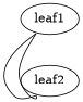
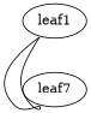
  graph {
    leaf1 [function=fake]
-   leaf2 [config="./helper_scripts/extra_switch_config.sh" function=leaf memory=200 os="CumulusCommunity/cumulus-vx"]
+   leaf2 [config="./helper_scripts/extra_switch_config.sh" function=leaf memory=200 os="CumulusCommunity/cumulus-vx" label=leaf7]
    leaf1 -- leaf2 [headport=swp40 tailport=swp40]
    leaf1 -- leaf2 [headport=swp50 tailport=swp50]
  }
